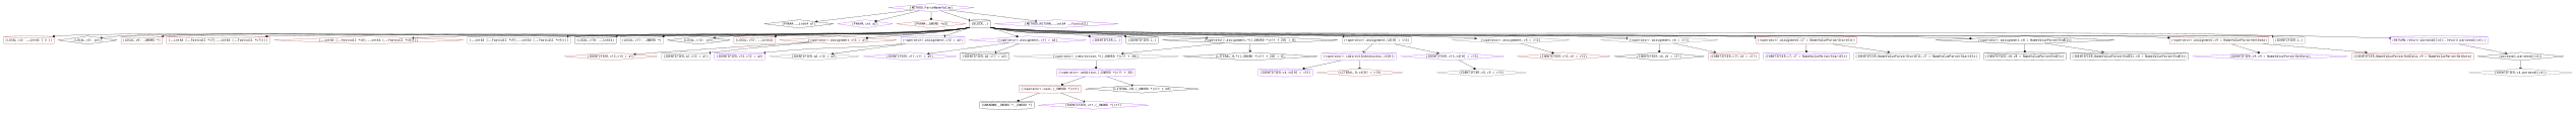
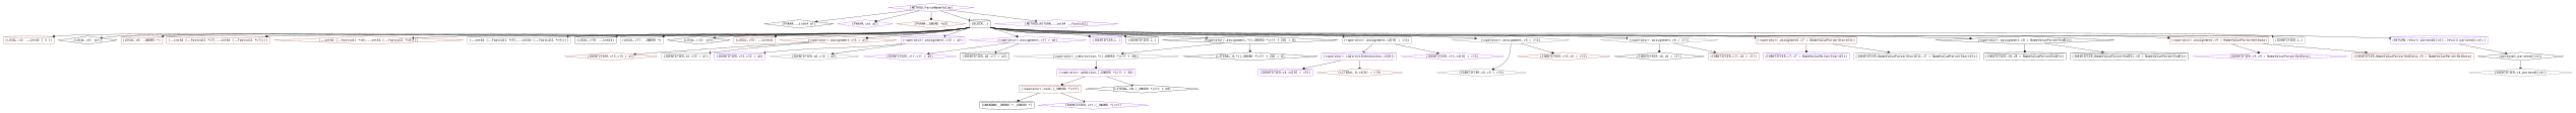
  digraph {
    fontname="Roboto Mono"
    node [color=purple fontname="Roboto Mono" shape=cylinder]
    edge [arrowhead=dot fontname="Roboto Mono"]
    n1 [label="(METHOD,ParseNameValue)" shape=diamond]
    n2 [color=black label="(PARAM,__int64 a1)" shape=diamond]
    n3 [label="(PARAM,int a2)" shape=diamond]
    n4 [color=brown label="(PARAM,_QWORD *a3)" shape=diamond]
    n5 [color=black label="(BLOCK,,)"]
    n6 [label="(METHOD_RETURN,__int64 __fastcall)" shape=diamond]
    n7 [color=brown label="(LOCAL,v4: __int64 [ 3 ])"]
    n8 [color=black label="(LOCAL,v5: int)" shape=diamond]
    n9 [color=brown label="(LOCAL,v6: _QWORD *)"]
    n10 [color=brown label="(__int64 (__fastcall *v7),__int64 (__fastcall *v7)())"]
    n11 [color=brown label="(__int64 (__fastcall *v8),__int64 (__fastcall *v8)())" shape=diamond]
    n12 [color=gray40 label="(__int64 (__fastcall *v9),__int64 (__fastcall *v9)())"]
    n13 [color=black label="(LOCAL,v10: __int64)"]
    n14 [color=gray40 label="(LOCAL,v11: _QWORD *)"]
    n15 [color=black label="(LOCAL,v12: int)" shape=diamond]
    n16 [color=brown label="(LOCAL,v13: __int64)"]
    n17 [color=brown label="(<operator>.assignment,v13 = a1)" shape=diamond]
    n18 [label="(<operator>.assignment,v12 = a2)"]
    n19 [label="(<operator>.assignment,v11 = a3)" shape=diamond]
    n20 [label="(IDENTIFIER,L,)"]
    n21 [color=black label="(IDENTIFIER,L,)"]
    n22 [color=black label="(<operator>.assignment,*((_DWORD *)v11 + 20) = 0)" shape=diamond]
    n23 [color=gray40 label="(<operator>.assignment,v4[0] = v13)"]
    n24 [color=gray40 label="(<operator>.assignment,v5 = v12)" shape=diamond]
    n25 [color=gray40 label="(<operator>.assignment,v6 = v11)" shape=diamond]
    n26 [color=brown label="(<operator>.assignment,v7 = NameValueParserStartElt)"]
    n27 [color=black label="(<operator>.assignment,v8 = NameValueParserEndElt)" shape=diamond]
    n28 [color=brown label="(<operator>.assignment,v9 = NameValueParserGetData)"]
    n29 [color=gray40 label="(IDENTIFIER,L,)"]
    n30 [label="(RETURN,return parsexml(v4);,return parsexml(v4);)"]
    n31 [color=brown label="(IDENTIFIER,v13,v13 = a1)" shape=diamond]
    n32 [color=gray40 label="(IDENTIFIER,a1,v13 = a1)"]
    n33 [label="(IDENTIFIER,v12,v12 = a2)"]
    n34 [color=gray40 label="(IDENTIFIER,a2,v12 = a2)" shape=diamond]
    n35 [label="(IDENTIFIER,v11,v11 = a3)" shape=diamond]
    n36 [color=black label="(IDENTIFIER,a3,v11 = a3)"]
    n37 [color=gray40 label="(<operator>.indirection,*((_DWORD *)v11 + 20))" shape=diamond]
    n38 [color=black label="(LITERAL,0,*((_DWORD *)v11 + 20) = 0)" shape=diamond]
    n39 [label="(<operator>.indirectIndexAccess,v4[0])"]
    n40 [label="(IDENTIFIER,v13,v4[0] = v13)" shape=diamond]
    n41 [color=gray40 label="(IDENTIFIER,v5,v5 = v12)" shape=diamond]
    n42 [color=brown label="(IDENTIFIER,v12,v5 = v12)" shape=diamond]
    n43 [color=black label="(IDENTIFIER,v6,v6 = v11)" shape=diamond]
    n44 [color=brown label="(IDENTIFIER,v11,v6 = v11)"]
    n45 [label="(IDENTIFIER,v7,v7 = NameValueParserStartElt)"]
    n46 [color=gray40 label="(IDENTIFIER,NameValueParserStartElt,v7 = NameValueParserStartElt)"]
    n47 [color=black label="(IDENTIFIER,v8,v8 = NameValueParserEndElt)"]
    n48 [color=black label="(IDENTIFIER,NameValueParserEndElt,v8 = NameValueParserEndElt)"]
    n49 [label="(IDENTIFIER,v9,v9 = NameValueParserGetData)" shape=diamond]
    n50 [color=brown label="(IDENTIFIER,NameValueParserGetData,v9 = NameValueParserGetData)"]
    n51 [color=black label="(parsexml,parsexml(v4))" shape=diamond]
    n52 [label="(<operator>.addition,(_DWORD *)v11 + 20)"]
    n53 [color=brown label="(<operator>.cast,(_DWORD *)v11)"]
    n54 [color=black label="(LITERAL,20,(_DWORD *)v11 + 20)" shape=diamond]
    n55 [color=black label="(UNKNOWN,_DWORD *,_DWORD *)"]
    n56 [label="(IDENTIFIER,v11,(_DWORD *)v11)" shape=diamond]
    n57 [label="(IDENTIFIER,v4,v4[0] = v13)"]
    n58 [color=brown label="(LITERAL,0,v4[0] = v13)" shape=diamond]
    n59 [color=gray40 label="(IDENTIFIER,v4,parsexml(v4))" shape=diamond]
    n1 -> n2 [arrowhead=vee]
    n1 -> n3
    n1 -> n4
    n1 -> n5 [arrowhead=tee]
    n1 -> n6 [arrowhead=tee]
    n5 -> n7
    n5 -> n8 [arrowhead=tee]
    n5 -> n9 [arrowhead=vee]
    n5 -> n10
    n5 -> n11 [arrowhead=tee]
    n5 -> n12 [arrowhead=tee]
    n5 -> n13 [arrowhead=vee]
    n5 -> n14
    n5 -> n15 [arrowhead=vee]
    n5 -> n16
    n5 -> n17
    n5 -> n18 [arrowhead=tee]
    n5 -> n19
    n5 -> n20
    n5 -> n21
    n5 -> n22 [arrowhead=tee]
    n5 -> n23 [arrowhead=tee]
    n5 -> n24 [arrowhead=vee]
    n5 -> n25 [arrowhead=tee]
    n5 -> n26 [arrowhead=tee]
    n5 -> n27
    n5 -> n28
    n5 -> n29 [arrowhead=tee]
    n5 -> n30 [arrowhead=tee]
    n17 -> n31 [arrowhead=vee]
    n17 -> n32 [arrowhead=tee]
    n18 -> n33 [arrowhead=tee]
    n18 -> n34 [arrowhead=vee]
    n19 -> n35 [arrowhead=vee]
    n19 -> n36 [arrowhead=tee]
    n22 -> n37 [arrowhead=vee]
    n22 -> n38 [arrowhead=vee]
    n23 -> n39 [arrowhead=tee]
    n23 -> n40 [arrowhead=vee]
-   n40 -> n41
+   n24 -> n41
    n24 -> n42
    n25 -> n43
    n25 -> n44 [arrowhead=vee]
    n26 -> n45
    n26 -> n46 [arrowhead=vee]
    n27 -> n47
    n27 -> n48 [arrowhead=vee]
    n28 -> n49
    n28 -> n50 [arrowhead=vee]
    n30 -> n51 [arrowhead=vee]
    n37 -> n52
    n39 -> n57
    n39 -> n58 [arrowhead=tee]
    n51 -> n59 [arrowhead=tee]
    n52 -> n53
    n52 -> n54 [arrowhead=tee]
    n53 -> n55
    n53 -> n56 [arrowhead=tee]
  }
